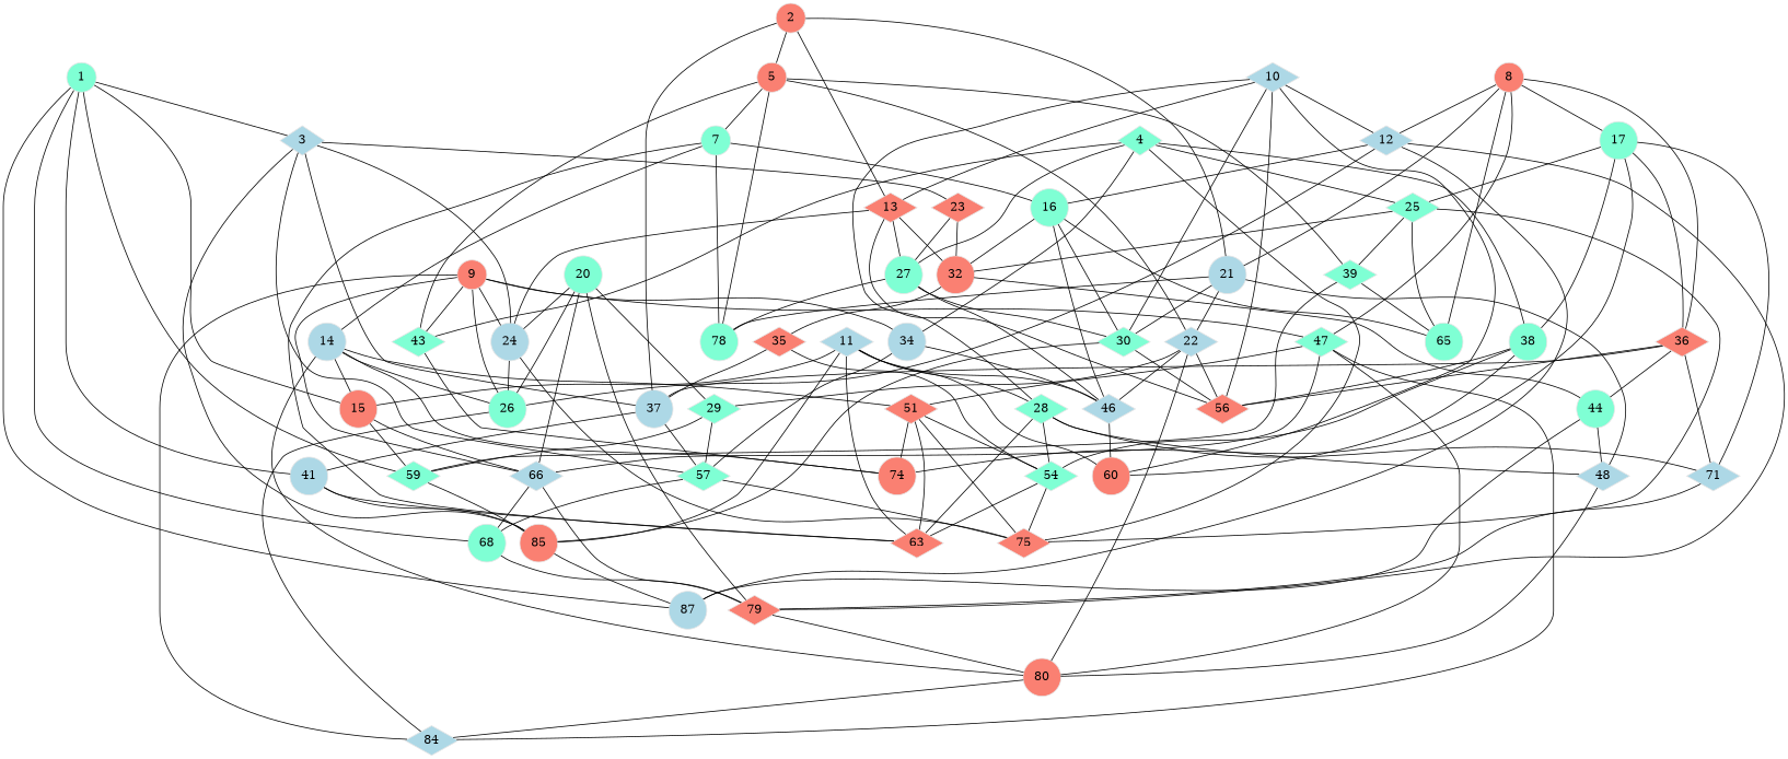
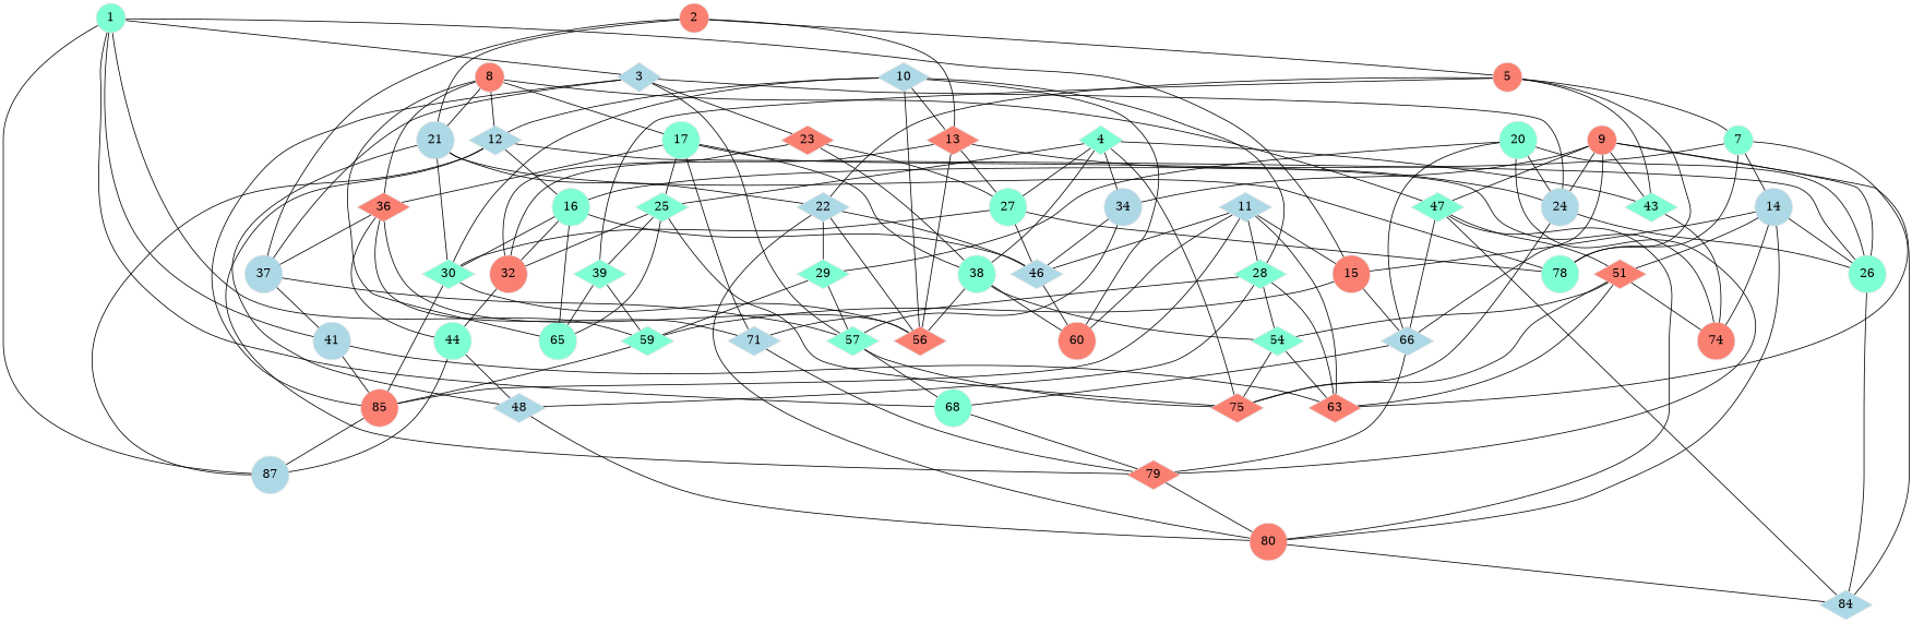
  graph {
    node [color=gray90 fillcolor=aquamarine shape=diamond style=filled]
    1 [shape=circle super="+6"]
    3 [fillcolor=lightblue super="+91"]
    15 [fillcolor=salmon shape=circle super="+33"]
    41 [fillcolor=lightblue shape=circle]
    59 [super="+95"]
    68 [shape=circle]
    87 [fillcolor=lightblue shape=circle]
    37 [fillcolor=lightblue shape=circle super="+83"]
    23 [fillcolor=salmon]
    24 [fillcolor=lightblue shape=circle super="+31"]
    57 [super="+58"]
    85 [fillcolor=salmon shape=circle super="+94"]
    66 [fillcolor=lightblue super="+92"]
    63 [fillcolor=salmon super="+99"]
    79 [fillcolor=salmon super="+81"]
    5 [fillcolor=salmon shape=circle super="+52"]
    43
    7 [shape=circle super="+55"]
    22 [fillcolor=lightblue super="+50"]
    39
    78 [shape=circle]
    2 [fillcolor=salmon shape=circle]
    13 [fillcolor=salmon super="+19"]
    21 [fillcolor=lightblue shape=circle super="+88"]
    27 [shape=circle super="+76"]
    56 [fillcolor=salmon super="+61"]
    32 [fillcolor=salmon shape=circle super="+93"]
    30 [super="+40"]
    48 [fillcolor=lightblue]
    38 [shape=circle super="+53"]
    75 [fillcolor=salmon super="+89"]
    26 [shape=circle super="+67"]
    4 [super="+65"]
    25 [super="+96"]
    34 [fillcolor=lightblue shape=circle]
    n36 [label=65 shape=circle]
    46 [fillcolor=lightblue super="+49"]
    60 [fillcolor=salmon shape=circle]
    54 [super="+90"]
    74 [fillcolor=salmon shape=circle]
    14 [fillcolor=lightblue shape=circle super="+86"]
    16 [shape=circle super="+82"]
    80 [fillcolor=salmon shape=circle super="+100"]
    29
    51 [fillcolor=salmon super="+98"]
    84 [fillcolor=lightblue]
    8 [fillcolor=salmon shape=circle super="+42"]
    12 [fillcolor=lightblue super="+18"]
    17 [shape=circle super="+62"]
    36 [fillcolor=salmon super="+70"]
    47 [super="+77"]
    71 [fillcolor=lightblue]
    44 [shape=circle]
    9 [fillcolor=salmon shape=circle super="+97"]
    10 [fillcolor=lightblue super="+72"]
    28 [super="+69"]
    11 [fillcolor=lightblue super="+73"]
-   35 [fillcolor=salmon]
    20 [shape=circle super="+64"]
    1 -- 3
    1 -- 15
    1 -- 41
    1 -- 59
    1 -- 68
    1 -- 87
    3 -- 37
    3 -- 23
    3 -- 24
    3 -- 57
    3 -- 85
    15 -- 59 [weight=2]
    15 -- 66
    41 -- 85
    41 -- 63
    59 -- 85
    68 -- 79
    37 -- 41
    37 -- 57
    23 -- 27
    23 -- 32
+   23 -- 38
    24 -- 75
    24 -- 26
    57 -- 68
    57 -- 75
    85 -- 87
    66 -- 68
    66 -- 79
    79 -- 80
    5 -- 43
    5 -- 7
    5 -- 22
    5 -- 39
    5 -- 78
    43 -- 74
    7 -- 63
    7 -- 78
    7 -- 14
    7 -- 16
    22 -- 56
    22 -- 46
    22 -- 80
    22 -- 29
    39 -- 59
    39 -- n36
    2 -- 37
    2 -- 5
    2 -- 13
    2 -- 21
    13 -- 24
    13 -- 27
    13 -- 56
    13 -- 32
    21 -- 22
    21 -- 78
    21 -- 30
    21 -- 48
    27 -- 78
    27 -- 30
    27 -- 46
    32 -- 44
-   32 -- 35
    30 -- 85
    30 -- 56
    48 -- 80
    38 -- 56
    38 -- 60
    38 -- 54
    26 -- 84
    4 -- 43
    4 -- 27
    4 -- 38
    4 -- 75
    4 -- 25
    4 -- 34
    25 -- 39
    25 -- 32
    25 -- 75
    25 -- n36
    34 -- 57
    34 -- 46
    46 -- 60
    54 -- 63
    54 -- 75
    14 -- 15
    14 -- 26
    14 -- 74
    14 -- 80
    14 -- 51
    16 -- 32
    16 -- 30
    16 -- n36
    16 -- 46
    80 -- 84
    29 -- 59
    29 -- 57
    51 -- 63
    51 -- 75
    51 -- 54
    51 -- 74
    8 -- 21
    8 -- n36
    8 -- 12
    8 -- 17
    8 -- 36
    8 -- 47
    12 -- 87
    12 -- 79
    12 -- 26
    12 -- 16
    17 -- 38
    17 -- 25
    17 -- 74
    17 -- 36
    17 -- 71
    36 -- 37
    36 -- 56
    36 -- 71
    36 -- 44
    47 -- 66
    47 -- 80
    47 -- 51
    47 -- 84
    71 -- 79
    44 -- 87
    44 -- 48
    9 -- 24
    9 -- 66
    9 -- 43
    9 -- 26
    9 -- 34
    9 -- 84
    9 -- 47
    10 -- 13
    10 -- 56
    10 -- 30
    10 -- 60
    10 -- 12
    10 -- 28
    28 -- 63
    28 -- 48
    28 -- 54
    28 -- 71
    11 -- 15
    11 -- 85
    11 -- 63
    11 -- 46
    11 -- 60
    11 -- 28
-   35 -- 37
-   35 -- 54
    20 -- 24
    20 -- 66
    20 -- 79
    20 -- 26
    20 -- 29
  }
